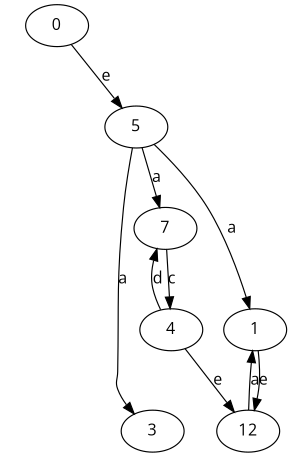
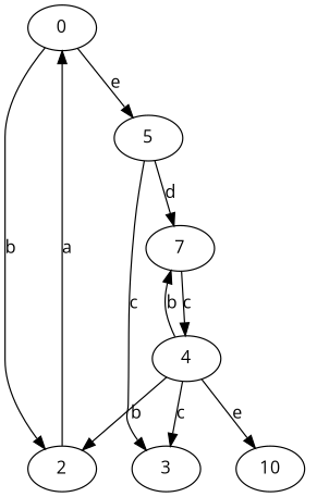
  strict digraph {
    fontname="Open Sans"
    node [fontname="Open Sans"]
    edge [fontname="Open Sans"]
    0
+   2
    5
-   1
    3
    n6 [label=7]
-   10 [label=12]
+   10
    4
+   0 -> 2 [label=b]
    0 -> 5 [label=e]
-   5 -> 1 [label=a]
-   5 -> 3 [label=a]
-   5 -> n6 [label=a]
-   1 -> 10 [label=e]
+   2 -> 0 [label=a]
+   5 -> 3 [label=c]
+   5 -> n6 [label=d]
    n6 -> 4 [label=c]
-   10 -> 1 [label=a]
-   4 -> n6 [label=d]
+   4 -> 2 [label=b]
+   4 -> 3 [label=c]
+   4 -> n6 [label=b]
    4 -> 10 [label=e]
  }
